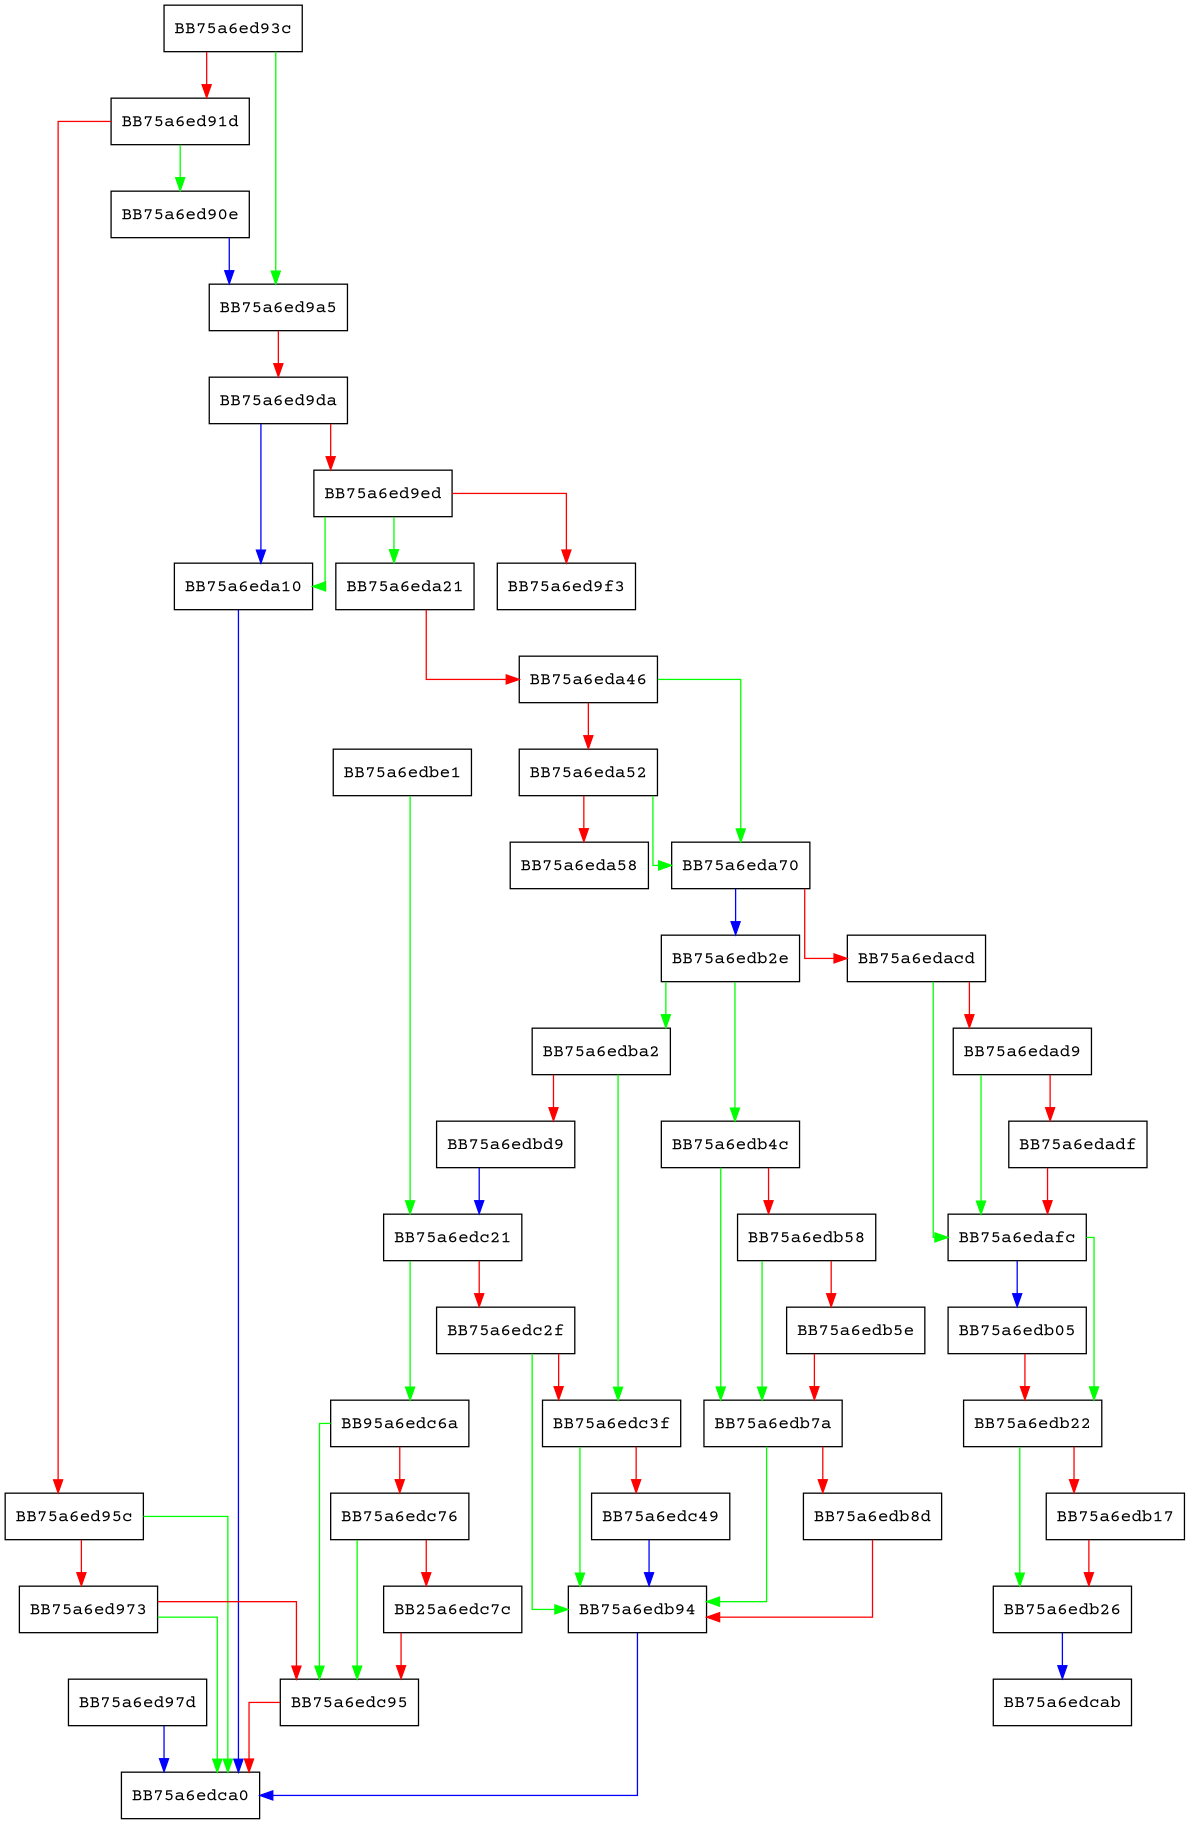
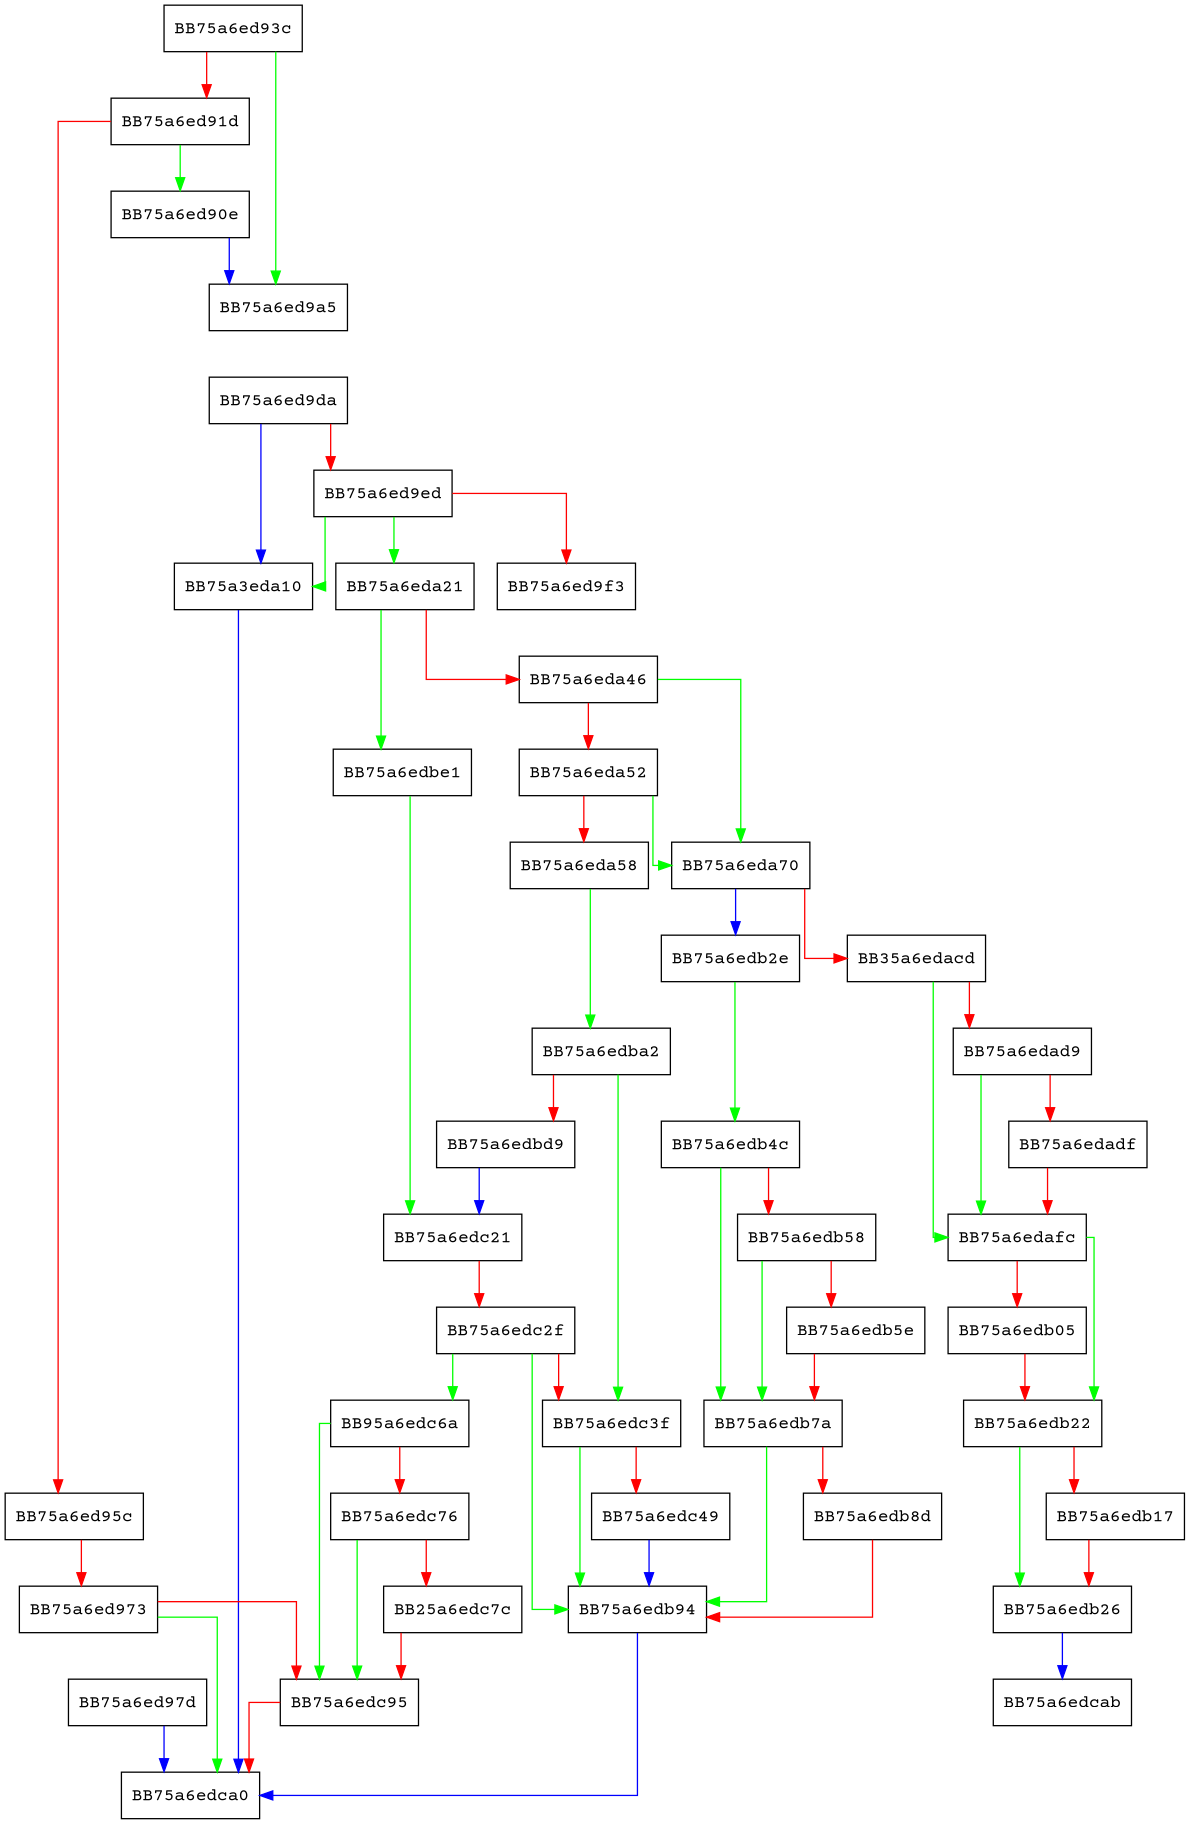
  digraph {
    fontname="Courier Prime"
    splines=ortho
    node [fontname="Courier Prime" shape=box]
    edge [color=red fontname="Courier Prime"]
    n1 [label=BB75a6ed93c]
    BB75a6ed9a5
    n3 [label=BB75a6ed91d]
    BB75a6ed9da
    n5 [label=BB75a6ed90e]
    BB75a6ed95c
    BB75a6eda21
    BB75a6edbe1
    BB75a6eda46
-   BB75a6eda10
+   BB75a6eda10 [label=BB75a3eda10]
    BB75a6ed9ed
    BB75a6edca0
    BB75a6ed973
    BB75a6edc95
    BB75a6ed97d
    BB75a6edc21
    BB75a6eda70
    BB75a6eda52
    BB75a6ed9f3
    n20 [label=BB95a6edc6a]
    BB75a6edc2f
    BB75a6edb2e
-   BB75a6edacd
+   BB75a6edacd [label=BB35a6edacd]
    BB75a6eda58
    BB75a6edba2
    BB75a6edb4c
    BB75a6edafc
    BB75a6edad9
    BB75a6edbd9
    BB75a6edc3f
    BB75a6edb7a
    BB75a6edb58
    n33 [label=BB75a6edb22]
    BB75a6edb05
    BB75a6edadf
    BB75a6edb26
    BB75a6edb17
    BB75a6edcab
    BB75a6edb94
    BB75a6edb8d
    BB75a6edb5e
    BB75a6edc76
    n43 [label=BB25a6edc7c]
    BB75a6edc49
    n1 -> BB75a6ed9a5 [color=green]
    n1 -> n3
-   BB75a6ed9a5 -> BB75a6ed9da
    n3 -> n5 [color=green]
    n3 -> BB75a6ed95c
    BB75a6ed9da -> BB75a6eda10 [color=blue]
    BB75a6ed9da -> BB75a6ed9ed
    n5 -> BB75a6ed9a5 [color=blue]
-   BB75a6ed95c -> BB75a6edca0 [color=green]
    BB75a6ed95c -> BB75a6ed973
+   BB75a6eda21 -> BB75a6edbe1 [color=green]
    BB75a6eda21 -> BB75a6eda46
    BB75a6edbe1 -> BB75a6edc21 [color=green]
    BB75a6eda46 -> BB75a6eda70 [color=green]
    BB75a6eda46 -> BB75a6eda52
    BB75a6eda10 -> BB75a6edca0 [color=blue]
    BB75a6ed9ed -> BB75a6eda21 [color=green]
    BB75a6ed9ed -> BB75a6eda10 [color=green]
    BB75a6ed9ed -> BB75a6ed9f3
    BB75a6ed973 -> BB75a6edca0 [color=green]
    BB75a6ed973 -> BB75a6edc95
    BB75a6edc95 -> BB75a6edca0
    BB75a6ed97d -> BB75a6edca0 [color=blue]
-   BB75a6edc21 -> n20 [color=green]
+   BB75a6edc2f -> n20 [color=green]
    BB75a6edc21 -> BB75a6edc2f
    BB75a6eda70 -> BB75a6edb2e [color=blue]
    BB75a6eda70 -> BB75a6edacd
    BB75a6eda52 -> BB75a6eda70 [color=green]
    BB75a6eda52 -> BB75a6eda58
    n20 -> BB75a6edc95 [color=green]
    n20 -> BB75a6edc76
    BB75a6edc2f -> BB75a6edc3f
    BB75a6edc2f -> BB75a6edb94 [color=green]
-   BB75a6edb2e -> BB75a6edba2 [color=green]
+   BB75a6eda58 -> BB75a6edba2 [color=green]
    BB75a6edb2e -> BB75a6edb4c [color=green]
    BB75a6edacd -> BB75a6edafc [color=green]
    BB75a6edacd -> BB75a6edad9
    BB75a6edba2 -> BB75a6edbd9
    BB75a6edba2 -> BB75a6edc3f [color=green]
    BB75a6edb4c -> BB75a6edb7a [color=green]
    BB75a6edb4c -> BB75a6edb58
    BB75a6edafc -> n33 [color=green]
-   BB75a6edafc -> BB75a6edb05 [color=blue]
+   BB75a6edafc -> BB75a6edb05
    BB75a6edad9 -> BB75a6edafc [color=green]
    BB75a6edad9 -> BB75a6edadf
    BB75a6edbd9 -> BB75a6edc21 [color=blue]
    BB75a6edc3f -> BB75a6edb94 [color=green]
    BB75a6edc3f -> BB75a6edc49
    BB75a6edb7a -> BB75a6edb94 [color=green]
    BB75a6edb7a -> BB75a6edb8d
    BB75a6edb58 -> BB75a6edb7a [color=green]
    BB75a6edb58 -> BB75a6edb5e
    n33 -> BB75a6edb26 [color=green]
    n33 -> BB75a6edb17
    BB75a6edb05 -> n33
    BB75a6edadf -> BB75a6edafc
    BB75a6edb26 -> BB75a6edcab [color=blue]
    BB75a6edb17 -> BB75a6edb26
    BB75a6edb94 -> BB75a6edca0 [color=blue]
    BB75a6edb8d -> BB75a6edb94
    BB75a6edb5e -> BB75a6edb7a
    BB75a6edc76 -> BB75a6edc95 [color=green]
    BB75a6edc76 -> n43
    n43 -> BB75a6edc95
    BB75a6edc49 -> BB75a6edb94 [color=blue]
  }
